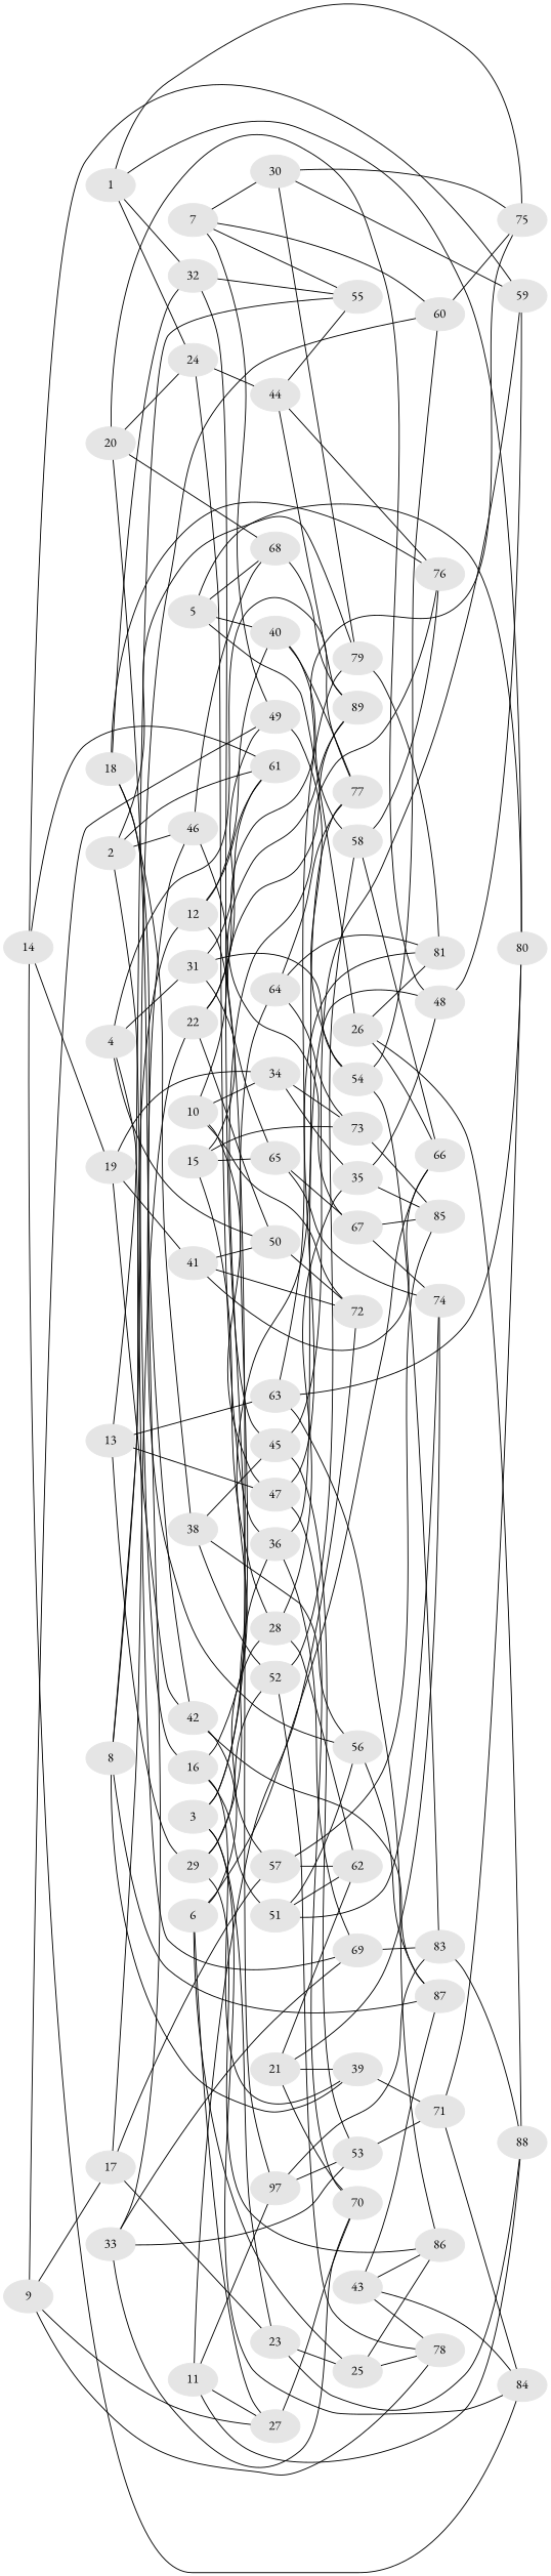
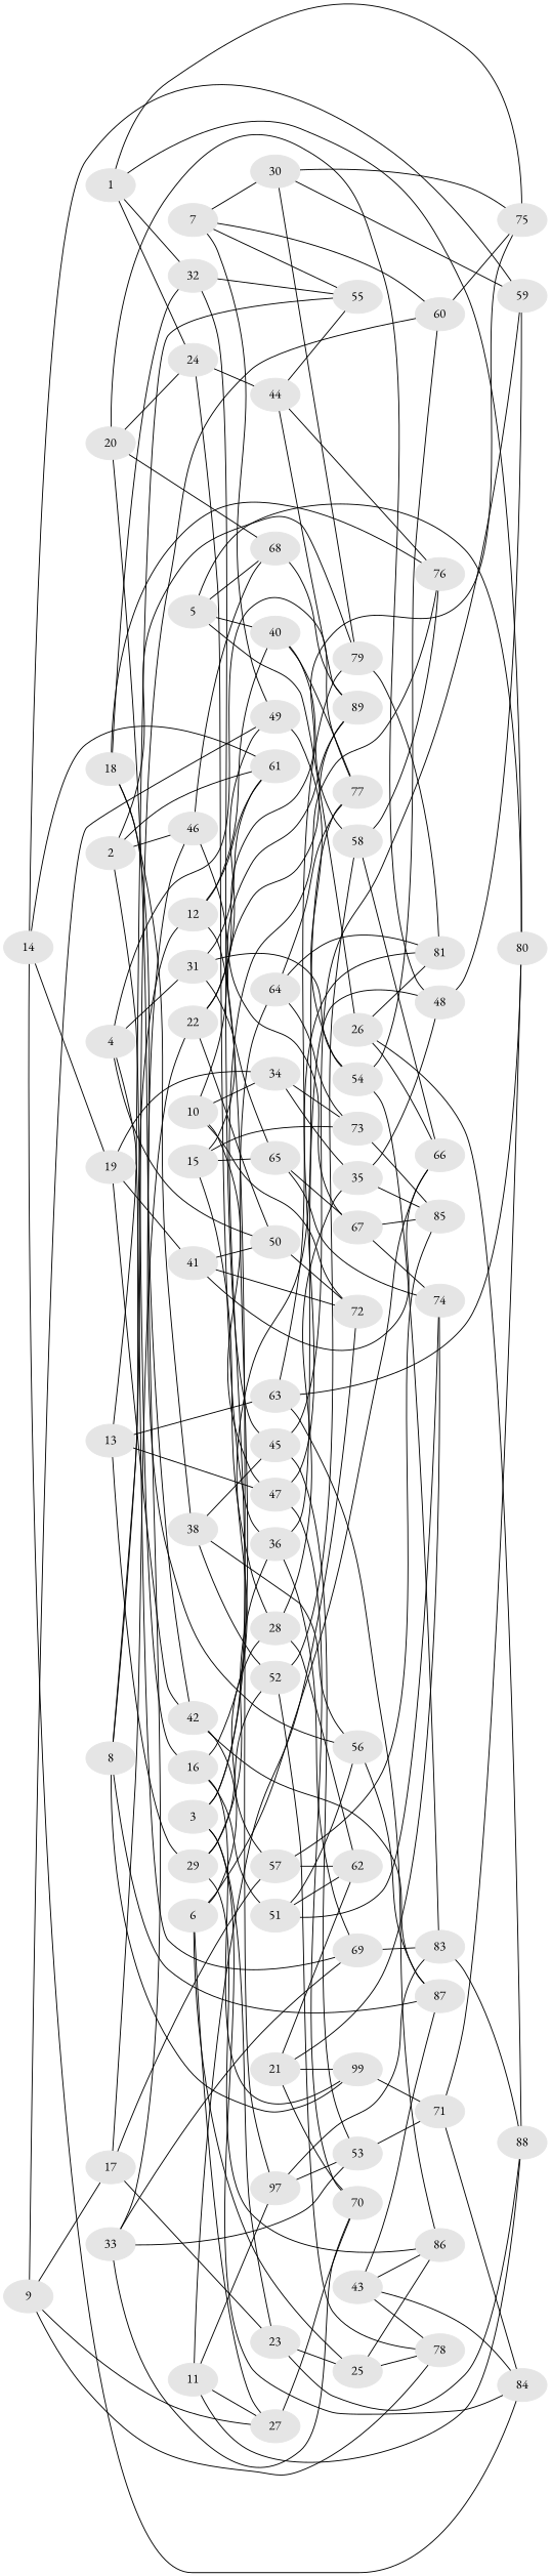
  graph {
    fontname="EB Garamond"
    rankdir=LR
    node [color=gray90 fontname="EB Garamond" style=filled]
    edge [fontname="EB Garamond"]
    1
    24
    32
    75
    80
    36
    44
    55
    45
    2
    16
    46
    61
    79
    77
-   39
+   39 [label=99]
    51
    68
    67
    81
    3
    23
    64
    76
    84
    25
    88
    73
    4
    31
    50
    69
    65
    54
    72
    83
    5
    26
    40
    66
    58
    n42 [label=89]
    6
    27
    28
    78
    86
    70
    62
    35
    7
    30
    49
    60
    59
    8
    12
    87
    n59 [label=97]
    71
    9
    17
    22
    57
    10
    34
    47
    11
    53
    13
    29
    63
    52
    14
    19
    41
    42
    15
    74
    85
    56
    18
    38
    20
    48
    21
    33
    43
    1 -- 24
    1 -- 32
    1 -- 75
    1 -- 80
    24 -- 36
    24 -- 44
    32 -- 55
    32 -- 45
    36 -- 69
    36 -- 48
    44 -- 55
    44 -- 76
    44 -- n42
    45 -- 59
    45 -- 53
    2 -- 16
    2 -- 46
    2 -- 61
    2 -- 79
    16 -- 77
    16 -- 39
    16 -- 51
    46 -- 68
    46 -- 67
    79 -- 81
    39 -- 71
    51 -- 62
    51 -- 74
    51 -- 56
    68 -- n42
    67 -- 74
    67 -- 85
    3 -- 23
    3 -- 64
    3 -- 76
    3 -- 84
    23 -- 25
    23 -- 88
    64 -- 77
    64 -- 81
    64 -- 73
    25 -- 78
    25 -- 86
    73 -- 85
    4 -- 77
    4 -- 31
    4 -- 50
    4 -- 69
    31 -- 61
    31 -- 65
    31 -- 54
    50 -- 72
    69 -- 83
    65 -- 67
    65 -- 74
    54 -- 83
    54 -- 60
    83 -- 88
    5 -- 80
    5 -- 68
    5 -- 26
    5 -- 40
    26 -- 81
    26 -- 88
    26 -- 66
    40 -- 77
    40 -- 58
    58 -- 76
    58 -- 66
    6 -- 25
    6 -- 66
    6 -- 27
    6 -- 28
    27 -- 70
    28 -- 62
    28 -- 35
    35 -- 85
    35 -- 48
    7 -- 55
    7 -- 30
    7 -- 49
    7 -- 60
    30 -- 75
    30 -- 79
    30 -- 59
    49 -- 54
    60 -- 75
    8 -- 39
    8 -- 60
    8 -- 12
    8 -- 87
    12 -- 61
    12 -- 40
    12 -- n59
    n59 -- 83
    n59 -- 53
    71 -- 80
    71 -- 84
    9 -- 27
    9 -- 78
    9 -- 49
    9 -- 17
    17 -- 23
    17 -- 22
    17 -- 57
    22 -- 75
    22 -- 50
    22 -- 49
    57 -- 62
    57 -- 85
    10 -- 72
    10 -- n42
    10 -- 34
    10 -- 47
    34 -- 73
    34 -- 35
    47 -- 81
    47 -- 70
    11 -- 88
    11 -- 72
    11 -- 27
    11 -- n59
    53 -- 71
    13 -- 55
    13 -- 47
    13 -- 29
    13 -- 63
    29 -- 36
    29 -- 86
    29 -- 52
    63 -- 80
    63 -- 79
    63 -- 86
    52 -- 58
    52 -- 78
    14 -- 61
    14 -- 84
    14 -- 59
    14 -- 19
    19 -- 34
    19 -- 41
    19 -- 42
    41 -- 50
    41 -- 72
    41 -- 66
    42 -- 87
    42 -- 57
    15 -- 73
    15 -- 65
    15 -- n42
    15 -- 28
    56 -- 87
    18 -- 32
    18 -- 76
    18 -- 56
    18 -- 38
    38 -- 45
    38 -- 52
    38 -- 56
    20 -- 24
    20 -- 68
    20 -- 42
    20 -- 48
    48 -- 59
    21 -- 39
    21 -- 70
    21 -- 62
    21 -- 74
    33 -- 46
    33 -- 69
    33 -- 70
    33 -- 53
    43 -- 84
    43 -- 78
    43 -- 86
    43 -- 87
  }
